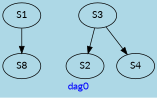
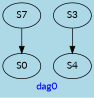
  digraph {
    bgcolor=lightblue
    fontcolor=blue
    fontname=Lato
    label=dag0
    node [fontname=Lato]
    edge [fontname=Lato]
-   S1
-   S0 [label=S8]
+   S1 [label=S7]
+   S0
    S3
-   S2
    S4
    S1 -> S0
-   S3 -> S2
    S3 -> S4
  }
